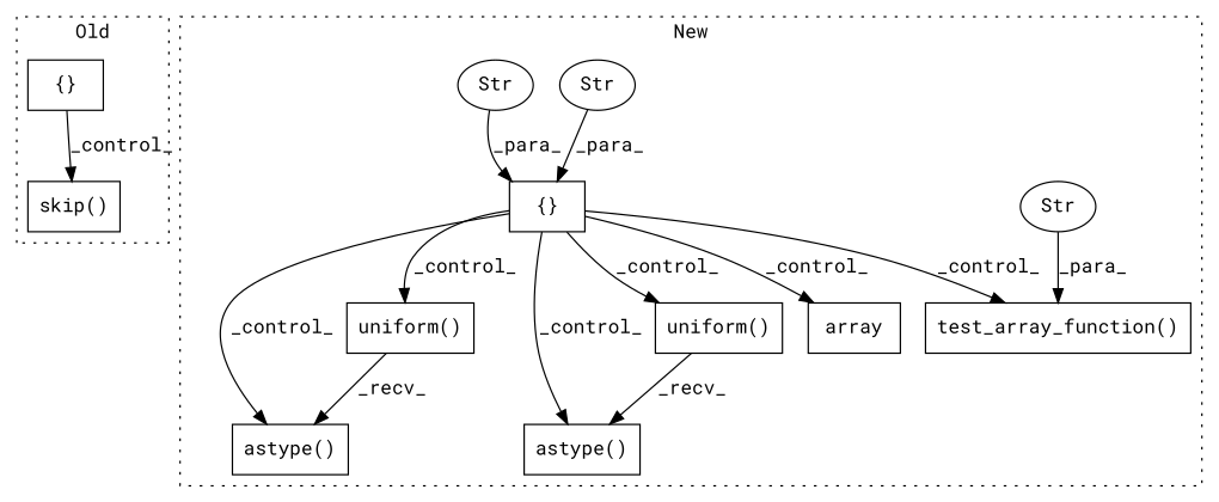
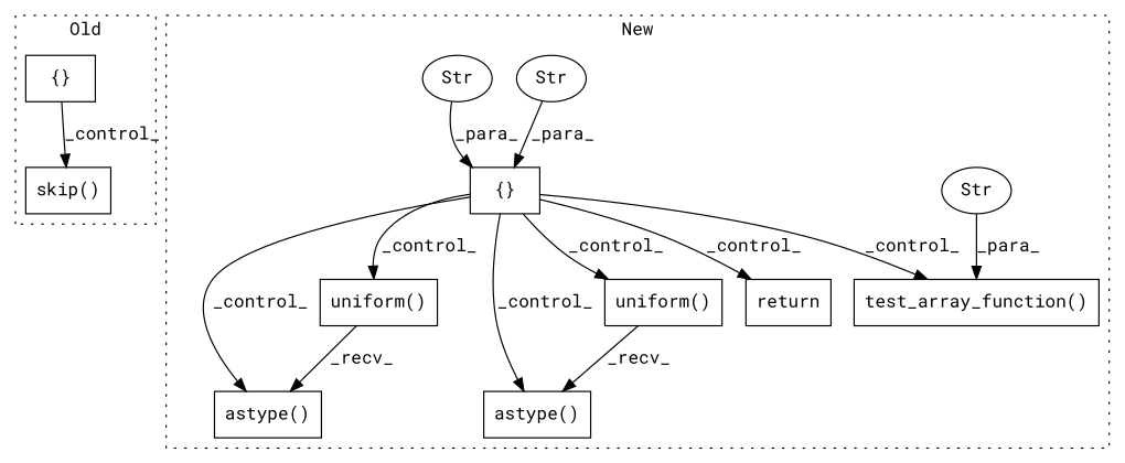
  digraph {
    fontname="Roboto Mono"
    node [a=75 l="1,0" shape=box fontname="Roboto Mono"]
    edge [fontname="Roboto Mono"]
    n1 [l=13 label="skip()" s=11365]
    n2 [a=59 label="{}" s="11207,11246"]
    n3 [l="37,193" label="test_array_function()" s="11013,11226"]
    n4 [a=59 label="{}" s="10504,10519"]
    n5 [a=66 l=18 label=Str s=11208 shape=ellipse]
    n6 [a=66 l=7 label=Str s=10505 shape=ellipse]
    n7 [a=66 l=5 label=Str s=10514 shape=ellipse]
    n8 [l="43,1" label="astype()" s="10720,10771"]
    n9 [l=35 label="uniform()" s=10720]
    n10 [l="180,1" label="astype()" s="10819,11007"]
    n11 [l=172 label="uniform()" s=10819]
-   n12 [a=93 l=6 label=array s=10590]
+   n12 [a=93 l=6 label=return s=10590]
    subgraph cluster_1 {
      label=Old
      style=dotted
      n1
      n2
    }
    subgraph cluster_2 {
      label=New
      style=dotted
      n3
      n4
      n5
      n6
      n7
      n8
      n9
      n10
      n11
      n12
    }
    n2 -> n1 [label=_control_]
    n4 -> n3 [label=_control_]
    n4 -> n8 [label=_control_]
    n4 -> n9 [label=_control_]
    n4 -> n10 [label=_control_]
    n4 -> n11 [label=_control_]
    n4 -> n12 [label=_control_]
    n5 -> n3 [label=_para_]
    n6 -> n4 [label=_para_]
    n7 -> n4 [label=_para_]
    n9 -> n8 [label=_recv_]
    n11 -> n10 [label=_recv_]
  }
